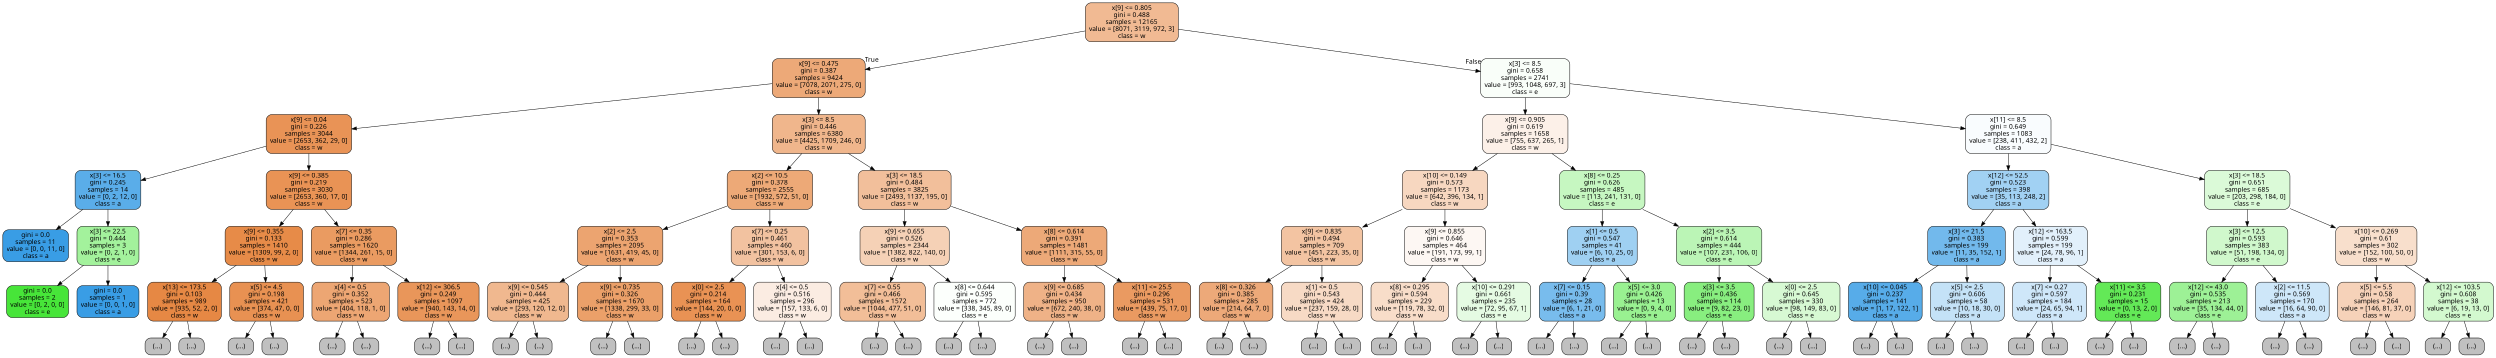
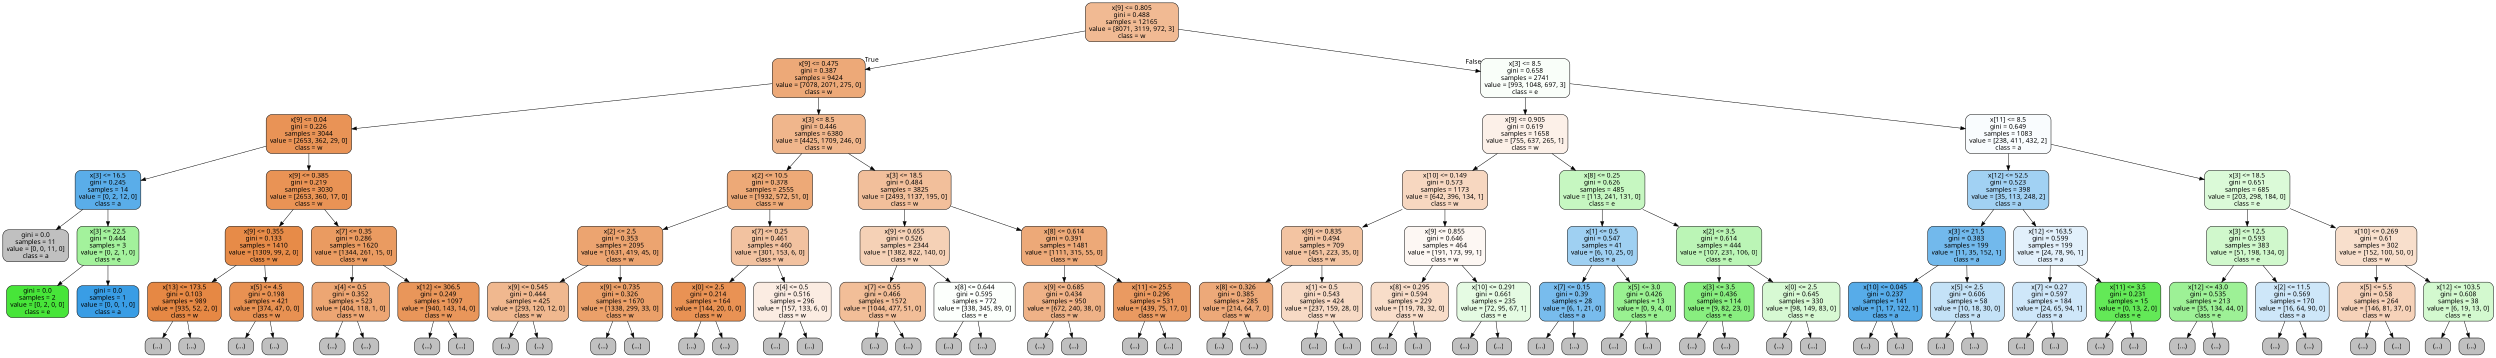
  digraph {
    fontname="Noto Sans"
    node [color=black fillcolor="#C0C0C0" fontname="Noto Sans" shape=box style="filled, rounded"]
    edge [fontname="Noto Sans"]
    n1 [fillcolor="#f1ba93" label="x[9] <= 0.805\ngini = 0.488\nsamples = 12165\nvalue = [8071, 3119, 972, 3]\nclass = w"]
    n2 [fillcolor="#eda978" label="x[9] <= 0.475\ngini = 0.387\nsamples = 9424\nvalue = [7078, 2071, 275, 0]\nclass = w"]
    n3 [fillcolor="#f9fef9" label="x[3] <= 8.5\ngini = 0.658\nsamples = 2741\nvalue = [993, 1048, 697, 3]\nclass = e"]
    n4 [fillcolor="#e99356" label="x[9] <= 0.04\ngini = 0.226\nsamples = 3044\nvalue = [2653, 362, 29, 0]\nclass = w"]
    n5 [fillcolor="#f0b68c" label="x[3] <= 8.5\ngini = 0.446\nsamples = 6380\nvalue = [4425, 1709, 246, 0]\nclass = w"]
    n6 [fillcolor="#5aade9" label="x[3] <= 16.5\ngini = 0.245\nsamples = 14\nvalue = [0, 2, 12, 0]\nclass = a"]
    n7 [fillcolor="#e99355" label="x[9] <= 0.385\ngini = 0.219\nsamples = 3030\nvalue = [2653, 360, 17, 0]\nclass = w"]
-   n8 [fillcolor="#399de5" label="gini = 0.0\nsamples = 11\nvalue = [0, 0, 11, 0]\nclass = a"]
+   n8 [label="gini = 0.0\nsamples = 11\nvalue = [0, 0, 11, 0]\nclass = a"]
    n9 [fillcolor="#a3f29c" label="x[3] <= 22.5\ngini = 0.444\nsamples = 3\nvalue = [0, 2, 1, 0]\nclass = e"]
    n10 [fillcolor="#47e539" label="gini = 0.0\nsamples = 2\nvalue = [0, 2, 0, 0]\nclass = e"]
    n11 [fillcolor="#399de5" label="gini = 0.0\nsamples = 1\nvalue = [0, 0, 1, 0]\nclass = a"]
    n12 [fillcolor="#e78b48" label="x[9] <= 0.355\ngini = 0.133\nsamples = 1410\nvalue = [1309, 99, 2, 0]\nclass = w"]
    n13 [fillcolor="#ea9b61" label="x[7] <= 0.35\ngini = 0.286\nsamples = 1620\nvalue = [1344, 261, 15, 0]\nclass = w"]
    n14 [fillcolor="#e68844" label="x[13] <= 173.5\ngini = 0.103\nsamples = 989\nvalue = [935, 52, 2, 0]\nclass = w"]
    n15 [fillcolor="#e89152" label="x[5] <= 4.5\ngini = 0.198\nsamples = 421\nvalue = [374, 47, 0, 0]\nclass = w"]
    n16 [label="(...)"]
    n17 [label="(...)"]
    n18 [label="(...)"]
    n19 [label="(...)"]
    n20 [fillcolor="#eda673" label="x[4] <= 0.5\ngini = 0.352\nsamples = 523\nvalue = [404, 118, 1, 0]\nclass = w"]
    n21 [fillcolor="#e9965a" label="x[12] <= 306.5\ngini = 0.249\nsamples = 1097\nvalue = [940, 143, 14, 0]\nclass = w"]
    n22 [label="(...)"]
    n23 [label="(...)"]
    n24 [label="(...)"]
    n25 [label="(...)"]
    n26 [fillcolor="#eda977" label="x[2] <= 10.5\ngini = 0.378\nsamples = 2555\nvalue = [1932, 572, 51, 0]\nclass = w"]
    n27 [fillcolor="#f2bf9b" label="x[3] <= 18.5\ngini = 0.484\nsamples = 3825\nvalue = [2493, 1137, 195, 0]\nclass = w"]
    n28 [fillcolor="#eca470" label="x[2] <= 2.5\ngini = 0.353\nsamples = 2095\nvalue = [1631, 419, 45, 0]\nclass = w"]
    n29 [fillcolor="#f2c2a0" label="x[7] <= 0.25\ngini = 0.461\nsamples = 460\nvalue = [301, 153, 6, 0]\nclass = w"]
    n30 [fillcolor="#f0b88f" label="x[9] <= 0.545\ngini = 0.444\nsamples = 425\nvalue = [293, 120, 12, 0]\nclass = w"]
    n31 [fillcolor="#eba069" label="x[9] <= 0.735\ngini = 0.326\nsamples = 1670\nvalue = [1338, 299, 33, 0]\nclass = w"]
    n32 [label="(...)"]
    n33 [label="(...)"]
    n34 [label="(...)"]
    n35 [label="(...)"]
    n36 [fillcolor="#e99254" label="x[0] <= 2.5\ngini = 0.214\nsamples = 164\nvalue = [144, 20, 0, 0]\nclass = w"]
    n37 [fillcolor="#fbece2" label="x[4] <= 0.5\ngini = 0.516\nsamples = 296\nvalue = [157, 133, 6, 0]\nclass = w"]
    n38 [label="(...)"]
    n39 [label="(...)"]
    n40 [label="(...)"]
    n41 [label="(...)"]
    n42 [fillcolor="#f5d1b6" label="x[9] <= 0.655\ngini = 0.526\nsamples = 2344\nvalue = [1382, 822, 140, 0]\nclass = w"]
    n43 [fillcolor="#eda978" label="x[8] <= 0.614\ngini = 0.391\nsamples = 1481\nvalue = [1111, 315, 55, 0]\nclass = w"]
    n44 [fillcolor="#f2be98" label="x[7] <= 0.55\ngini = 0.466\nsamples = 1572\nvalue = [1044, 477, 51, 0]\nclass = w"]
    n45 [fillcolor="#fcfffc" label="x[8] <= 0.644\ngini = 0.595\nsamples = 772\nvalue = [338, 345, 89, 0]\nclass = e"]
    n46 [label="(...)"]
    n47 [label="(...)"]
    n48 [label="(...)"]
    n49 [label="(...)"]
    n50 [fillcolor="#efb287" label="x[9] <= 0.685\ngini = 0.434\nsamples = 950\nvalue = [672, 240, 38, 0]\nclass = w"]
    n51 [fillcolor="#ea9a61" label="x[11] <= 25.5\ngini = 0.296\nsamples = 531\nvalue = [439, 75, 17, 0]\nclass = w"]
    n52 [label="(...)"]
    n53 [label="(...)"]
    n54 [label="(...)"]
    n55 [label="(...)"]
    n56 [fillcolor="#fcf0e8" label="x[9] <= 0.905\ngini = 0.619\nsamples = 1658\nvalue = [755, 637, 265, 1]\nclass = w"]
    n57 [fillcolor="#f9fcfe" label="x[11] <= 8.5\ngini = 0.649\nsamples = 1083\nvalue = [238, 411, 432, 2]\nclass = a"]
    n58 [fillcolor="#f7d7c0" label="x[10] <= 0.149\ngini = 0.573\nsamples = 1173\nvalue = [642, 396, 134, 1]\nclass = w"]
    n59 [fillcolor="#c6f7c1" label="x[8] <= 0.25\ngini = 0.626\nsamples = 485\nvalue = [113, 241, 131, 0]\nclass = e"]
    n60 [fillcolor="#f3c4a2" label="x[9] <= 0.835\ngini = 0.494\nsamples = 709\nvalue = [451, 223, 35, 0]\nclass = w"]
    n61 [fillcolor="#fdf7f3" label="x[9] <= 0.855\ngini = 0.646\nsamples = 464\nvalue = [191, 173, 99, 1]\nclass = w"]
    n62 [fillcolor="#eda979" label="x[8] <= 0.326\ngini = 0.385\nsamples = 285\nvalue = [214, 64, 7, 0]\nclass = w"]
    n63 [fillcolor="#f7dac5" label="x[1] <= 0.5\ngini = 0.543\nsamples = 424\nvalue = [237, 159, 28, 0]\nclass = w"]
    n64 [label="(...)"]
    n65 [label="(...)"]
    n66 [label="(...)"]
    n67 [label="(...)"]
    n68 [fillcolor="#f8ddc9" label="x[8] <= 0.295\ngini = 0.594\nsamples = 229\nvalue = [119, 78, 32, 0]\nclass = w"]
    n69 [fillcolor="#e5fbe3" label="x[10] <= 0.291\ngini = 0.661\nsamples = 235\nvalue = [72, 95, 67, 1]\nclass = e"]
    n70 [label="(...)"]
    n71 [label="(...)"]
    n72 [label="(...)"]
    n73 [label="(...)"]
    n74 [fillcolor="#9fd0f2" label="x[1] <= 0.5\ngini = 0.547\nsamples = 41\nvalue = [6, 10, 25, 0]\nclass = a"]
    n75 [fillcolor="#bbf5b6" label="x[2] <= 3.5\ngini = 0.614\nsamples = 444\nvalue = [107, 231, 106, 0]\nclass = e"]
    n76 [fillcolor="#78bced" label="x[7] <= 0.15\ngini = 0.39\nsamples = 28\nvalue = [6, 1, 21, 0]\nclass = a"]
    n77 [fillcolor="#99f191" label="x[5] <= 3.0\ngini = 0.426\nsamples = 13\nvalue = [0, 9, 4, 0]\nclass = e"]
    n78 [label="(...)"]
    n79 [label="(...)"]
    n80 [label="(...)"]
    n81 [label="(...)"]
    n82 [fillcolor="#88ee7f" label="x[3] <= 3.5\ngini = 0.436\nsamples = 114\nvalue = [9, 82, 23, 0]\nclass = e"]
    n83 [fillcolor="#d7f9d3" label="x[0] <= 2.5\ngini = 0.645\nsamples = 330\nvalue = [98, 149, 83, 0]\nclass = e"]
    n84 [label="(...)"]
    n85 [label="(...)"]
    n86 [label="(...)"]
    n87 [label="(...)"]
    n88 [fillcolor="#a1d1f3" label="x[12] <= 52.5\ngini = 0.523\nsamples = 398\nvalue = [35, 113, 248, 2]\nclass = a"]
    n89 [fillcolor="#dbfad8" label="x[3] <= 18.5\ngini = 0.651\nsamples = 685\nvalue = [203, 298, 184, 0]\nclass = e"]
    n90 [fillcolor="#72b9ec" label="x[3] <= 21.5\ngini = 0.383\nsamples = 199\nvalue = [11, 35, 152, 1]\nclass = a"]
    n91 [fillcolor="#e2f0fb" label="x[12] <= 163.5\ngini = 0.599\nsamples = 199\nvalue = [24, 78, 96, 1]\nclass = a"]
    n92 [fillcolor="#57ace9" label="x[10] <= 0.045\ngini = 0.237\nsamples = 141\nvalue = [1, 17, 122, 1]\nclass = a"]
    n93 [fillcolor="#c4e2f7" label="x[5] <= 2.5\ngini = 0.606\nsamples = 58\nvalue = [10, 18, 30, 0]\nclass = a"]
    n94 [label="(...)"]
    n95 [label="(...)"]
    n96 [label="(...)"]
    n97 [label="(...)"]
    n98 [fillcolor="#cfe7f9" label="x[7] <= 0.27\ngini = 0.597\nsamples = 184\nvalue = [24, 65, 94, 1]\nclass = a"]
    n99 [fillcolor="#63e957" label="x[11] <= 3.5\ngini = 0.231\nsamples = 15\nvalue = [0, 13, 2, 0]\nclass = e"]
    n100 [label="(...)"]
    n101 [label="(...)"]
    n102 [label="(...)"]
    n103 [label="(...)"]
    n104 [fillcolor="#d0f8cc" label="x[3] <= 12.5\ngini = 0.593\nsamples = 383\nvalue = [51, 198, 134, 0]\nclass = e"]
    n105 [fillcolor="#f8dfcc" label="x[10] <= 0.269\ngini = 0.61\nsamples = 302\nvalue = [152, 100, 50, 0]\nclass = w"]
    n106 [fillcolor="#9df196" label="x[12] <= 43.0\ngini = 0.535\nsamples = 213\nvalue = [35, 134, 44, 0]\nclass = e"]
    n107 [fillcolor="#cee7f9" label="x[2] <= 11.5\ngini = 0.569\nsamples = 170\nvalue = [16, 64, 90, 0]\nclass = a"]
    n108 [label="(...)"]
    n109 [label="(...)"]
    n110 [label="(...)"]
    n111 [label="(...)"]
    n112 [fillcolor="#f6d2b9" label="x[5] <= 5.5\ngini = 0.58\nsamples = 264\nvalue = [146, 81, 37, 0]\nclass = w"]
    n113 [fillcolor="#d3f9cf" label="x[12] <= 103.5\ngini = 0.608\nsamples = 38\nvalue = [6, 19, 13, 0]\nclass = e"]
    n114 [label="(...)"]
    n115 [label="(...)"]
    n116 [label="(...)"]
    n117 [label="(...)"]
    n1 -> n2 [headlabel=True labelangle=45 labeldistance=2.5]
    n1 -> n3 [headlabel=False labelangle=-45 labeldistance=2.5]
    n2 -> n4
    n2 -> n5
    n3 -> n56
    n3 -> n57
    n4 -> n6
    n4 -> n7
    n5 -> n26
    n5 -> n27
    n6 -> n8
    n6 -> n9
    n7 -> n12
    n7 -> n13
    n9 -> n10
    n9 -> n11
    n12 -> n14
    n12 -> n15
    n13 -> n20
    n13 -> n21
    n14 -> n16
    n14 -> n17
    n15 -> n18
    n15 -> n19
    n20 -> n22
    n20 -> n23
    n21 -> n24
    n21 -> n25
    n26 -> n28
    n26 -> n29
    n27 -> n42
    n27 -> n43
    n28 -> n30
    n28 -> n31
    n29 -> n36
    n29 -> n37
    n30 -> n32
    n30 -> n33
    n31 -> n34
    n31 -> n35
    n36 -> n38
    n36 -> n39
    n37 -> n40
    n37 -> n41
    n42 -> n44
    n42 -> n45
    n43 -> n50
    n43 -> n51
    n44 -> n46
    n44 -> n47
    n45 -> n48
    n45 -> n49
    n50 -> n52
    n50 -> n53
    n51 -> n54
    n51 -> n55
    n56 -> n58
    n56 -> n59
    n57 -> n88
    n57 -> n89
    n58 -> n60
    n58 -> n61
    n59 -> n74
    n59 -> n75
    n60 -> n62
    n60 -> n63
    n61 -> n68
    n61 -> n69
    n62 -> n64
    n62 -> n65
    n63 -> n66
    n63 -> n67
    n68 -> n70
    n68 -> n71
    n69 -> n72
    n69 -> n73
    n74 -> n76
    n74 -> n77
    n75 -> n82
    n75 -> n83
    n76 -> n78
    n76 -> n79
    n77 -> n80
    n77 -> n81
    n82 -> n84
    n82 -> n85
    n83 -> n86
    n83 -> n87
    n88 -> n90
    n88 -> n91
    n89 -> n104
    n89 -> n105
    n90 -> n92
    n90 -> n93
    n91 -> n98
    n91 -> n99
    n92 -> n94
    n92 -> n95
    n93 -> n96
    n93 -> n97
    n98 -> n100
    n98 -> n101
    n99 -> n102
    n99 -> n103
    n104 -> n106
    n104 -> n107
    n105 -> n112
    n105 -> n113
    n106 -> n108
    n106 -> n109
    n107 -> n110
    n107 -> n111
    n112 -> n114
    n112 -> n115
    n113 -> n116
    n113 -> n117
  }
